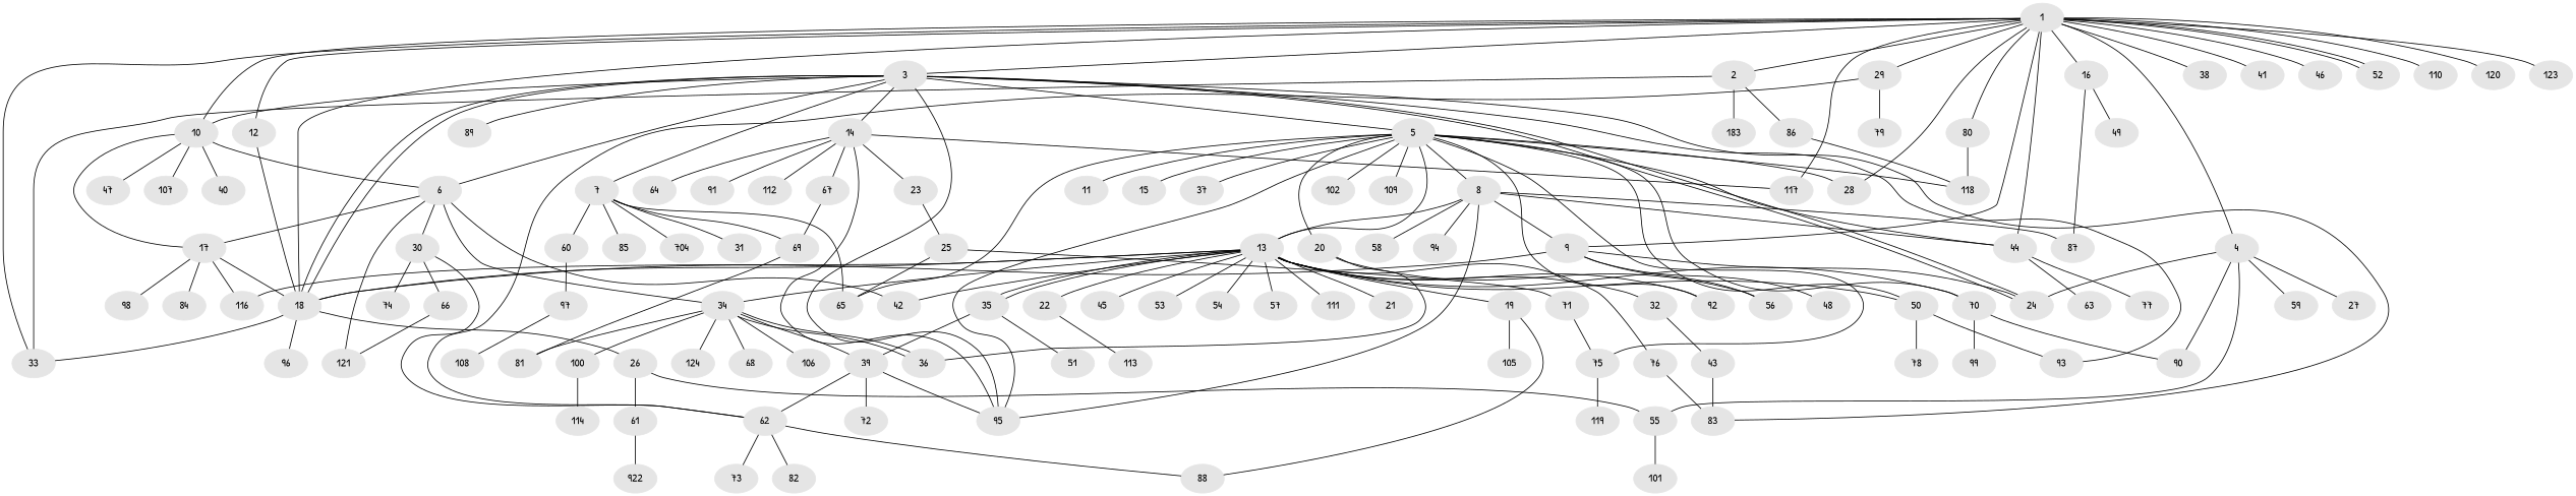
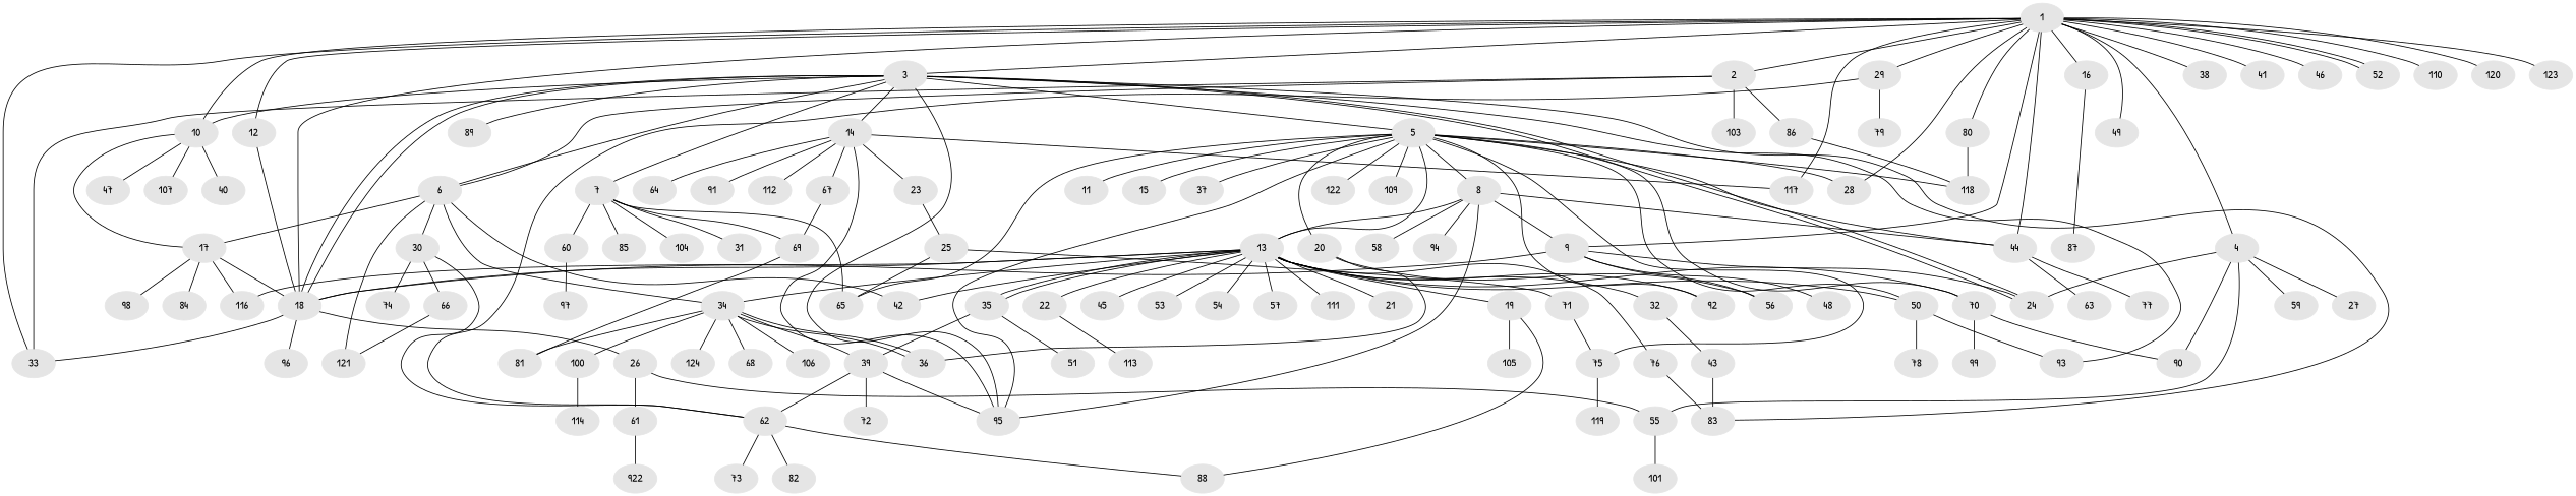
  graph {
    fontname="Patrick Hand"
    node [color=gray90 fontname="Patrick Hand" style=filled]
    edge [fontname="Patrick Hand"]
    1
    2
    3
    4
    9
    10
    12
    16
    18
    28
    29
    33
    38
    41
    44
    46
    49
    52
    80
    110
    117
    120
    123
    6
    86
-   103 [label=183]
+   103
    5
    7
    14
    24
    83
    89
    93
    95
    27
    55
    59
    90
    48
    56
    17
    40
    47
    107
    87
    26
    96
    62
    79
    63
    77
    118
    30
    34
    42
    121
    8
    11
    13
    15
    20
    37
    50
    65
    70
    75
    92
-   102
+   102 [label=122]
    109
    31
    60
    69
    85
-   104 [label=704]
+   104
    23
    64
    67
    91
    112
    101
    58
    94
    19
    21
    22
    32
    35
    45
    53
    54
    57
    76
    111
    116
    36
    78
    99
    119
    84
    98
    66
    74
    39
    68
    81
    100
    106
    124
    97
    88
    105
    113
    43
    51
    25
    61
    71
    n118 [label=922]
    73
    82
    72
    114
-   108
    1 -- 2
    1 -- 3
    1 -- 4
    1 -- 9
    1 -- 10
    1 -- 12
    1 -- 16
    1 -- 18
    1 -- 28
    1 -- 29
    1 -- 33
    1 -- 38
    1 -- 41
    1 -- 44
    1 -- 46
-   16 -- 49
+   1 -- 49
    1 -- 52
    1 -- 52
    1 -- 80
    1 -- 110
    1 -- 117
    1 -- 120
    1 -- 123
    2 -- 33
-   10 -- 6
+   2 -- 6
    2 -- 86
    2 -- 103
    3 -- 10
    3 -- 18
    3 -- 18
    3 -- 6
    3 -- 5
    3 -- 7
    3 -- 14
    3 -- 24
    3 -- 24
    3 -- 83
    3 -- 89
    3 -- 93
    3 -- 95
    4 -- 24
    4 -- 27
    4 -- 55
    4 -- 59
    4 -- 90
    9 -- 18
    9 -- 24
    9 -- 48
    9 -- 56
    10 -- 17
    10 -- 40
    10 -- 47
    10 -- 107
    12 -- 18
    16 -- 87
    18 -- 33
    18 -- 26
    18 -- 96
    29 -- 62
    29 -- 79
    44 -- 63
    44 -- 77
    80 -- 118
    6 -- 17
    6 -- 30
    6 -- 34
    6 -- 42
    6 -- 121
    86 -- 118
    5 -- 28
    5 -- 44
    5 -- 95
    5 -- 118
    5 -- 8
    5 -- 11
    5 -- 13
    5 -- 15
    5 -- 20
    5 -- 37
    5 -- 50
    5 -- 65
    5 -- 70
    5 -- 75
    5 -- 92
    5 -- 102
    5 -- 109
    7 -- 65
    7 -- 31
    7 -- 60
    7 -- 69
    7 -- 85
    7 -- 104
    14 -- 117
    14 -- 95
    14 -- 23
    14 -- 64
    14 -- 67
    14 -- 91
    14 -- 112
    55 -- 101
    17 -- 18
    17 -- 116
    17 -- 84
    17 -- 98
    26 -- 55
    26 -- 61
    62 -- 88
    62 -- 73
    62 -- 82
    30 -- 62
    30 -- 66
    30 -- 74
    34 -- 36
    34 -- 36
    34 -- 39
    34 -- 68
    34 -- 81
    34 -- 100
    34 -- 106
    34 -- 124
    8 -- 9
    8 -- 44
    8 -- 95
-   8 -- 87
    8 -- 13
    8 -- 58
    8 -- 94
    13 -- 18
    13 -- 34
    13 -- 42
    13 -- 50
    13 -- 70
    13 -- 92
    13 -- 19
    13 -- 21
    13 -- 22
    13 -- 32
    13 -- 35
    13 -- 35
    13 -- 45
    13 -- 53
    13 -- 54
    13 -- 57
    13 -- 76
    13 -- 111
    13 -- 116
    20 -- 56
    20 -- 36
    50 -- 93
    50 -- 78
    70 -- 90
    70 -- 99
    75 -- 119
    60 -- 97
    69 -- 81
    23 -- 25
    67 -- 69
    19 -- 88
    19 -- 105
    22 -- 113
    32 -- 43
    35 -- 39
    35 -- 51
    76 -- 83
    66 -- 121
    39 -- 95
    39 -- 62
    39 -- 72
    100 -- 114
-   97 -- 108
    43 -- 83
    25 -- 65
    25 -- 71
    61 -- n118
    71 -- 75
  }
